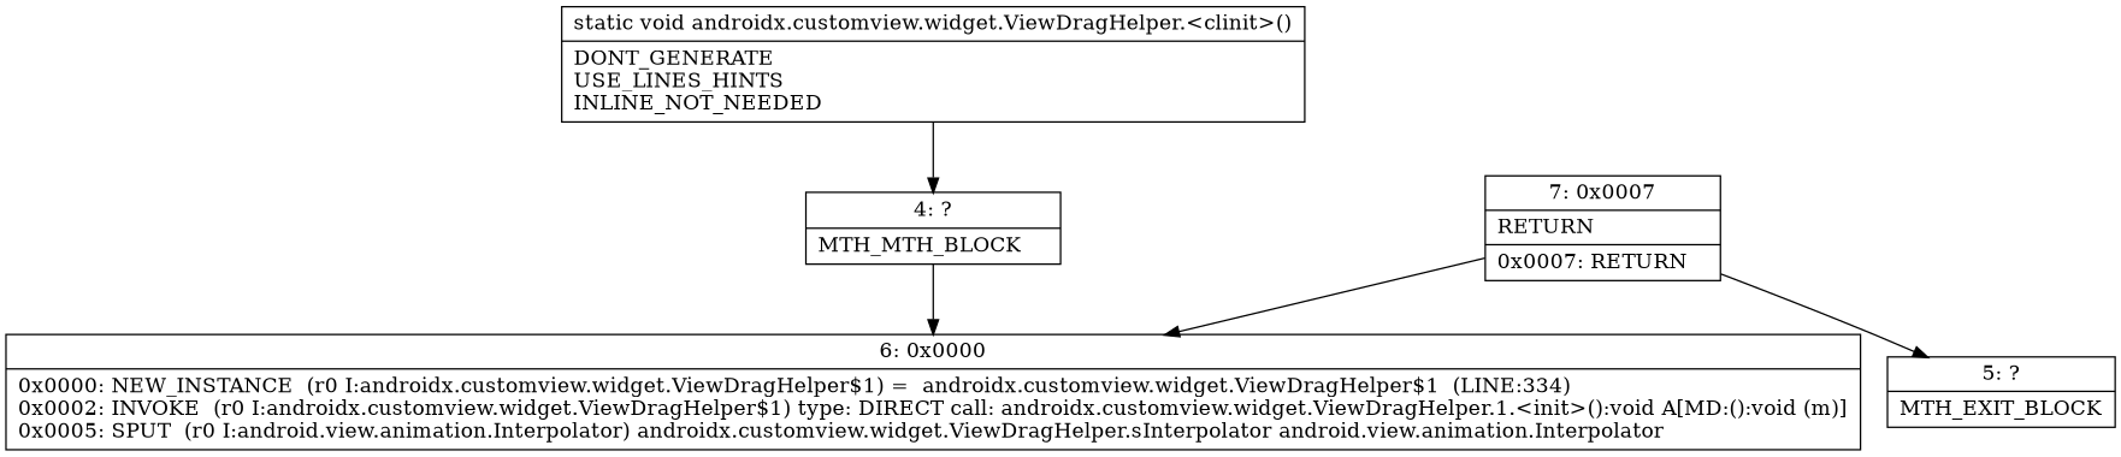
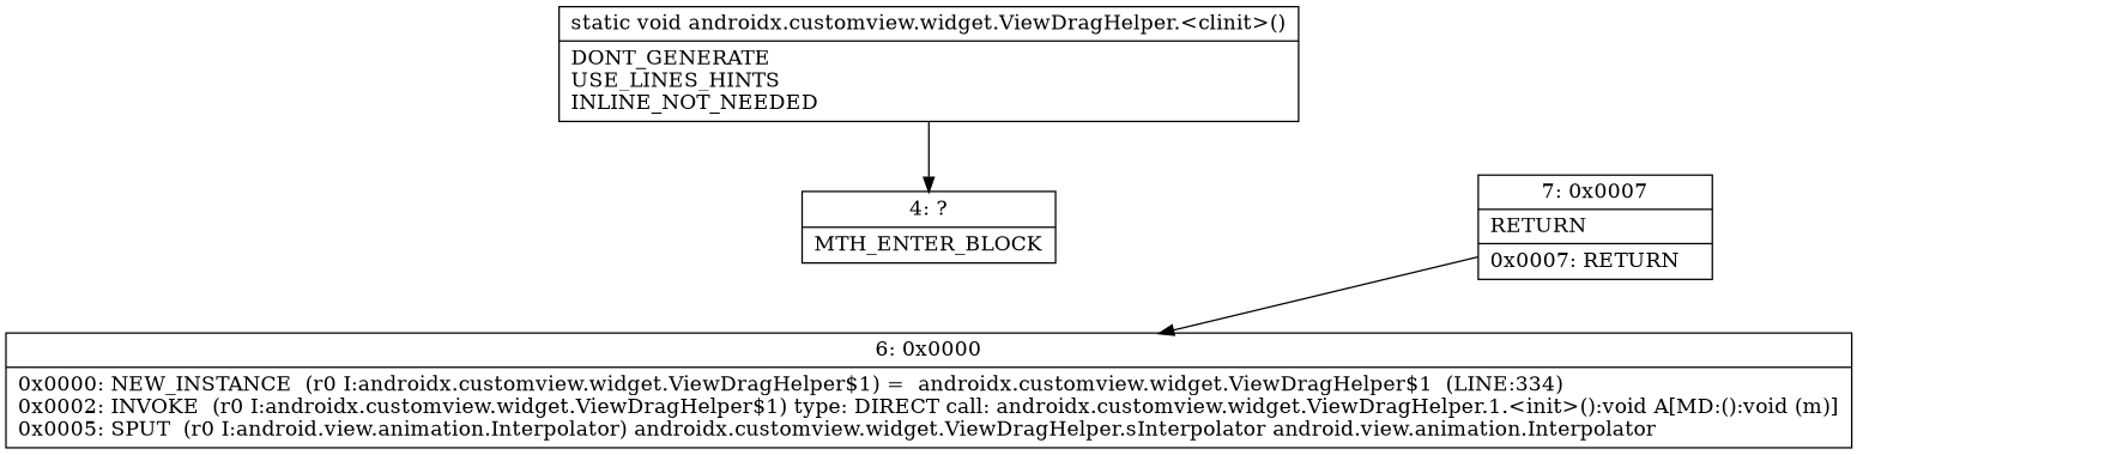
  digraph {
    node [shape=record]
-   n1 [label="{4\:\ ?|MTH_MTH_BLOCK\l}"]
+   n1 [label="{4\:\ ?|MTH_ENTER_BLOCK\l}"]
    n2 [label="{6\:\ 0x0000|0x0000: NEW_INSTANCE  (r0 I:androidx.customview.widget.ViewDragHelper$1) =  androidx.customview.widget.ViewDragHelper$1  (LINE:334)\l0x0002: INVOKE  (r0 I:androidx.customview.widget.ViewDragHelper$1) type: DIRECT call: androidx.customview.widget.ViewDragHelper.1.\<init\>():void A[MD:():void (m)]\l0x0005: SPUT  (r0 I:android.view.animation.Interpolator) androidx.customview.widget.ViewDragHelper.sInterpolator android.view.animation.Interpolator \l}"]
    n3 [label="{7\:\ 0x0007|RETURN\l|0x0007: RETURN   \l}"]
-   n4 [label="{5\:\ ?|MTH_EXIT_BLOCK\l}"]
    n5 [label="{static void androidx.customview.widget.ViewDragHelper.\<clinit\>()  | DONT_GENERATE\lUSE_LINES_HINTS\lINLINE_NOT_NEEDED\l}"]
-   n1 -> n2
    n3 -> n2
-   n3 -> n4
    n5 -> n1
  }
